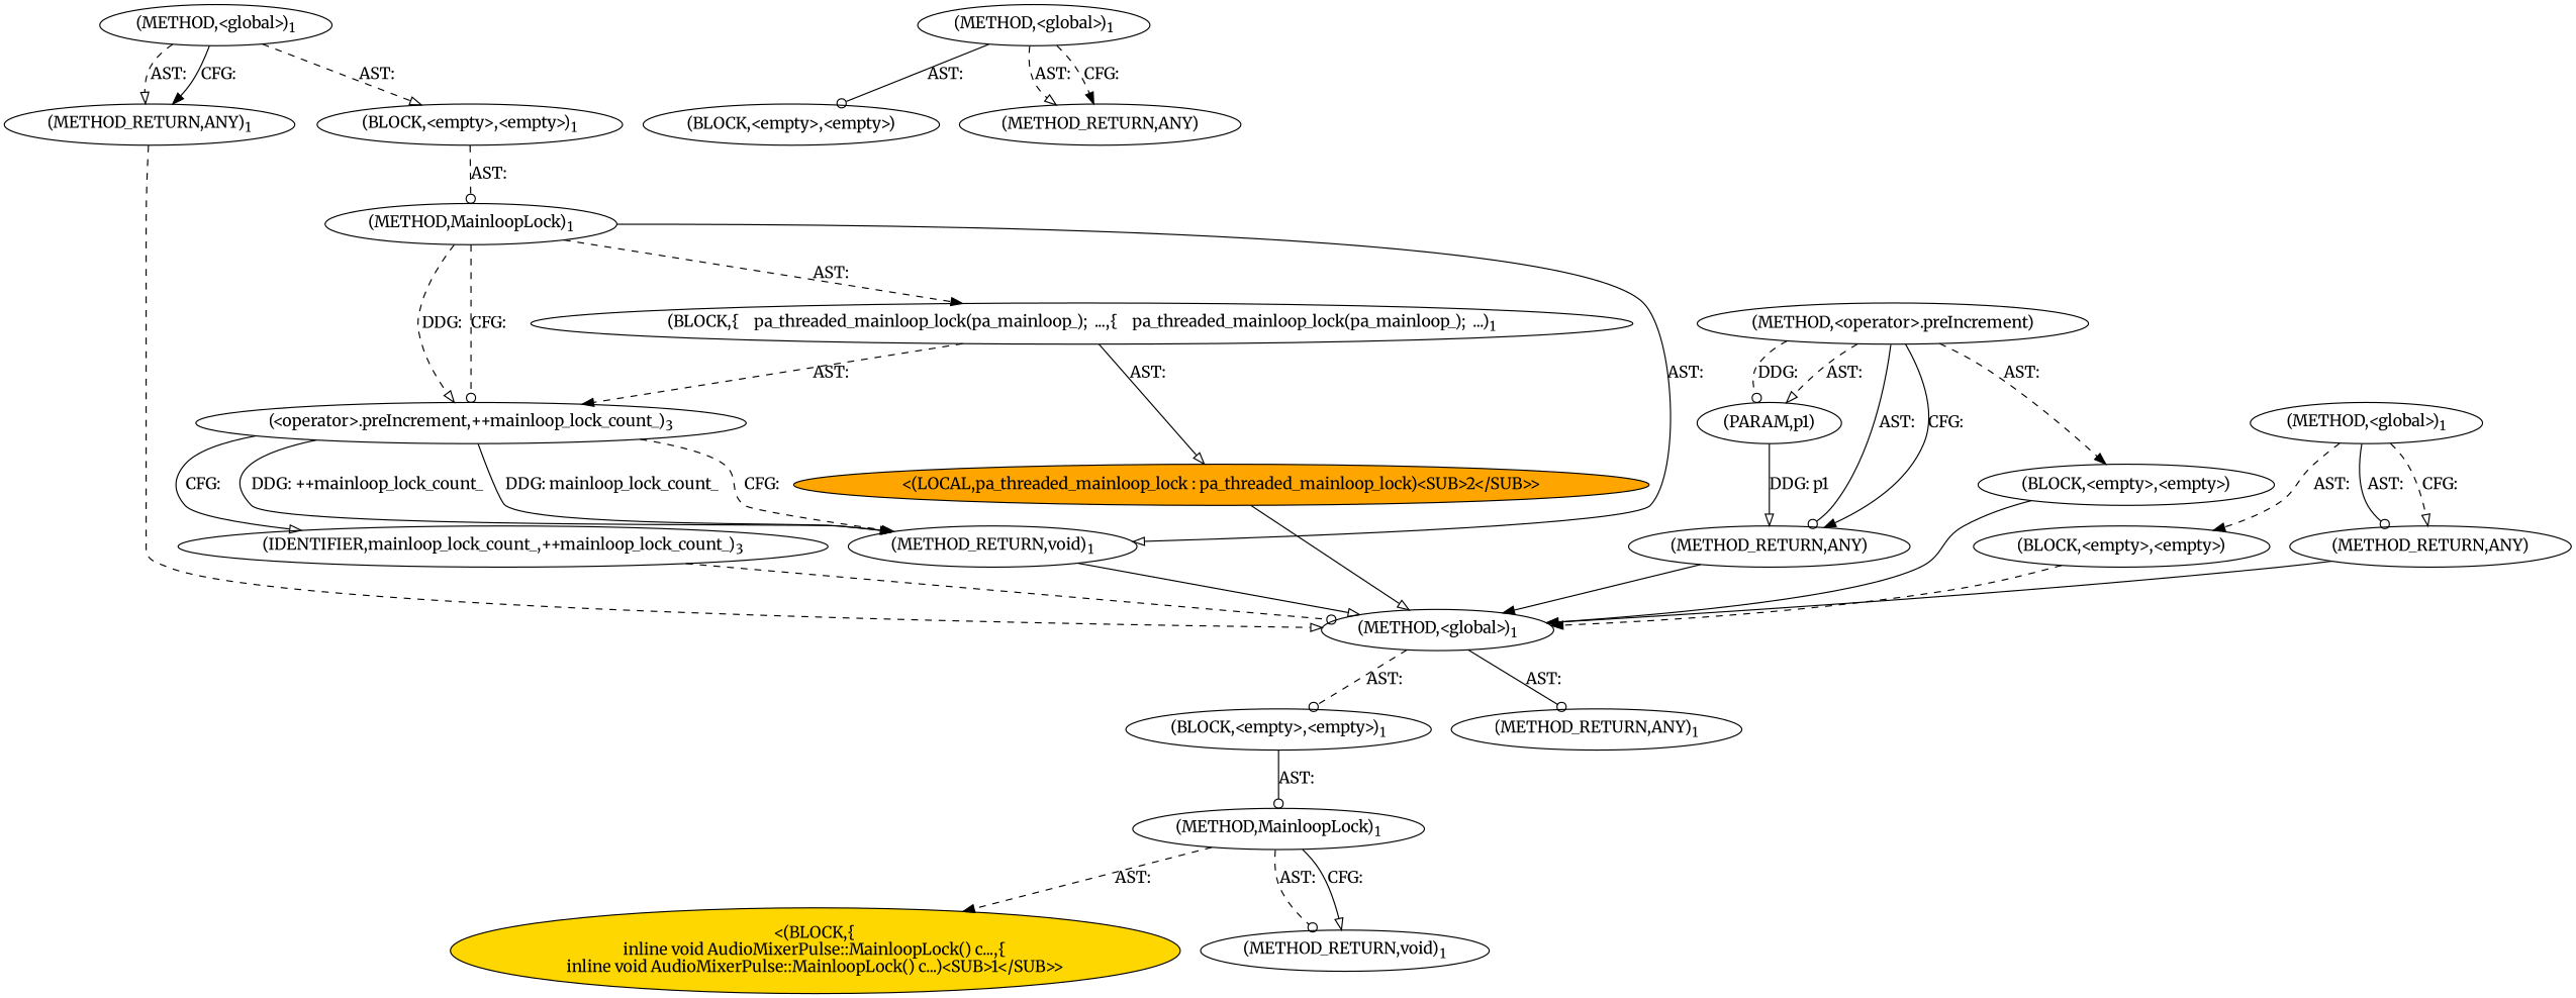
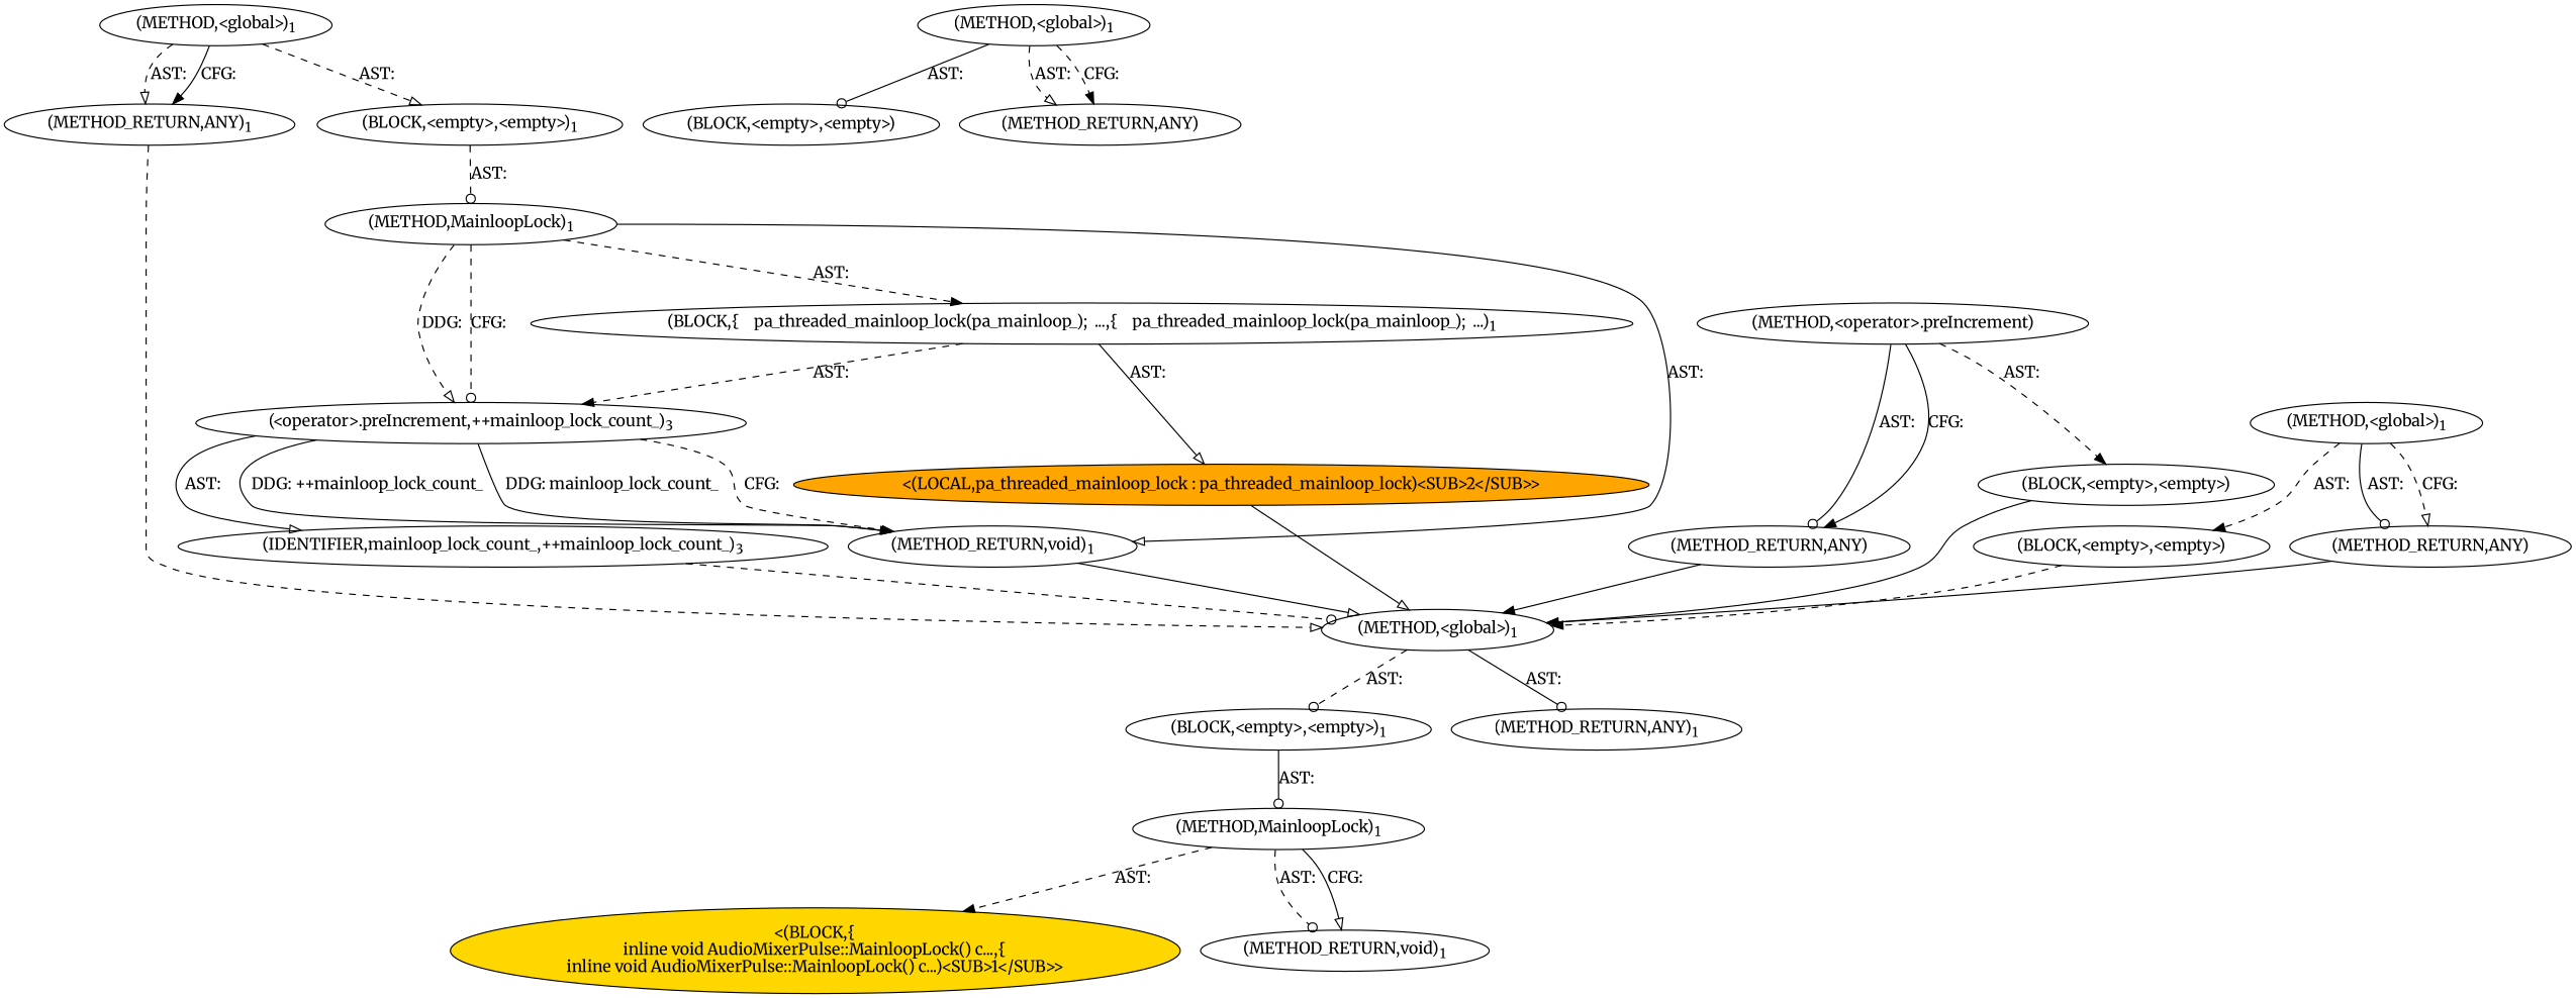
  digraph {
    fontname=Merriweather
    node [fontname=Merriweather]
    edge [arrowhead=onormal fontname=Merriweather style=dashed]
    n1 [label=<(METHOD,&lt;global&gt;)<SUB>1</SUB>>]
    n2 [label=<(BLOCK,&lt;empty&gt;,&lt;empty&gt;)<SUB>1</SUB>>]
    n3 [label=<(METHOD_RETURN,ANY)<SUB>1</SUB>>]
    n4 [label=<(METHOD,MainloopLock)<SUB>1</SUB>>]
    n5 [label=<(METHOD,&lt;global&gt;)<SUB>1</SUB>>]
    n6 [label=<(BLOCK,{    pa_threaded_mainloop_lock(pa_mainloop_);  ...,{    pa_threaded_mainloop_lock(pa_mainloop_);  ...)<SUB>1</SUB>>]
    n7 [label=<(&lt;operator&gt;.preIncrement,++mainloop_lock_count_)<SUB>3</SUB>>]
    n8 [label=<(METHOD_RETURN,void)<SUB>1</SUB>>]
    n9 [color=black fillcolor=orange label="<(LOCAL,pa_threaded_mainloop_lock : pa_threaded_mainloop_lock)<SUB>2</SUB>>" style=filled]
    n10 [label=<(IDENTIFIER,mainloop_lock_count_,++mainloop_lock_count_)<SUB>3</SUB>>]
    n11 [label=<(BLOCK,&lt;empty&gt;,&lt;empty&gt;)<SUB>1</SUB>>]
    n12 [label=<(METHOD_RETURN,ANY)<SUB>1</SUB>>]
    n13 [label=<(METHOD,&lt;operator&gt;.preIncrement)>]
-   n14 [label=<(PARAM,p1)>]
    n15 [label=<(BLOCK,&lt;empty&gt;,&lt;empty&gt;)>]
    n16 [label=<(METHOD_RETURN,ANY)>]
    n17 [label=<(METHOD,&lt;global&gt;)<SUB>1</SUB>>]
    n18 [label=<(BLOCK,&lt;empty&gt;,&lt;empty&gt;)>]
    n19 [label=<(METHOD_RETURN,ANY)>]
    n20 [label=<(METHOD,MainloopLock)<SUB>1</SUB>>]
    n21 [color=black fillcolor=gold label="<(BLOCK,{\ninline void AudioMixerPulse::MainloopLock() c...,{\ninline void AudioMixerPulse::MainloopLock() c...)<SUB>1</SUB>>" style=filled]
    n22 [label=<(METHOD_RETURN,void)<SUB>1</SUB>>]
    n23 [label=<(METHOD,&lt;global&gt;)<SUB>1</SUB>>]
    n24 [label=<(BLOCK,&lt;empty&gt;,&lt;empty&gt;)>]
    n25 [label=<(METHOD_RETURN,ANY)>]
    n1 -> n2 [label="AST: "]
    n1 -> n3 [label="AST: "]
    n1 -> n3 [arrowhead=normal label="CFG: " style=solid]
    n2 -> n4 [arrowhead=odot label="AST: "]
    n3 -> n5
    n4 -> n6 [arrowhead=normal label="AST: "]
    n4 -> n7 [arrowhead=odot label="CFG: "]
    n4 -> n7 [label="DDG: "]
    n4 -> n8 [label="AST: " style=solid]
    n5 -> n11 [arrowhead=odot label="AST: "]
    n5 -> n12 [arrowhead=odot label="AST: " style=solid]
    n6 -> n7 [arrowhead=normal label="AST: "]
    n6 -> n9 [label="AST: " style=solid]
    n7 -> n8 [label="CFG: "]
    n7 -> n8 [label="DDG: ++mainloop_lock_count_" style=solid]
    n7 -> n8 [arrowhead=normal label="DDG: mainloop_lock_count_" style=solid]
-   n7 -> n10 [label="CFG: " style=solid]
+   n7 -> n10 [label="AST: " style=solid]
    n8 -> n5 [style=solid]
    n9 -> n5 [style=solid]
    n10 -> n5 [arrowhead=odot]
    n11 -> n20 [arrowhead=odot label="AST: " style=solid]
-   n13 -> n14 [label="AST: "]
-   n13 -> n14 [arrowhead=odot label="DDG: "]
    n13 -> n15 [arrowhead=normal label="AST: "]
    n13 -> n16 [arrowhead=odot label="AST: " style=solid]
    n13 -> n16 [arrowhead=normal label="CFG: " style=solid]
-   n14 -> n16 [label="DDG: p1" style=solid]
    n15 -> n5 [style=solid]
    n16 -> n5 [arrowhead=normal style=solid]
    n17 -> n18 [arrowhead=normal label="AST: "]
    n17 -> n19 [arrowhead=odot label="AST: " style=solid]
    n17 -> n19 [label="CFG: "]
    n18 -> n5 [arrowhead=normal]
    n19 -> n5 [arrowhead=normal style=solid]
    n20 -> n21 [arrowhead=normal label="AST: "]
    n20 -> n22 [arrowhead=odot label="AST: "]
    n20 -> n22 [label="CFG: " style=solid]
    n23 -> n24 [arrowhead=odot label="AST: " style=solid]
    n23 -> n25 [label="AST: "]
    n23 -> n25 [arrowhead=normal label="CFG: "]
  }
